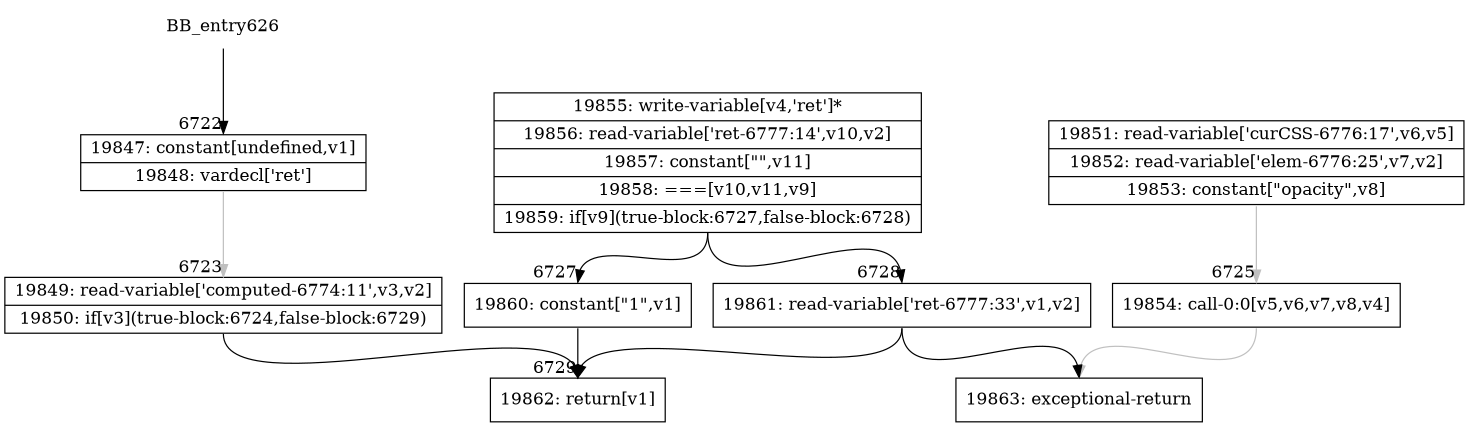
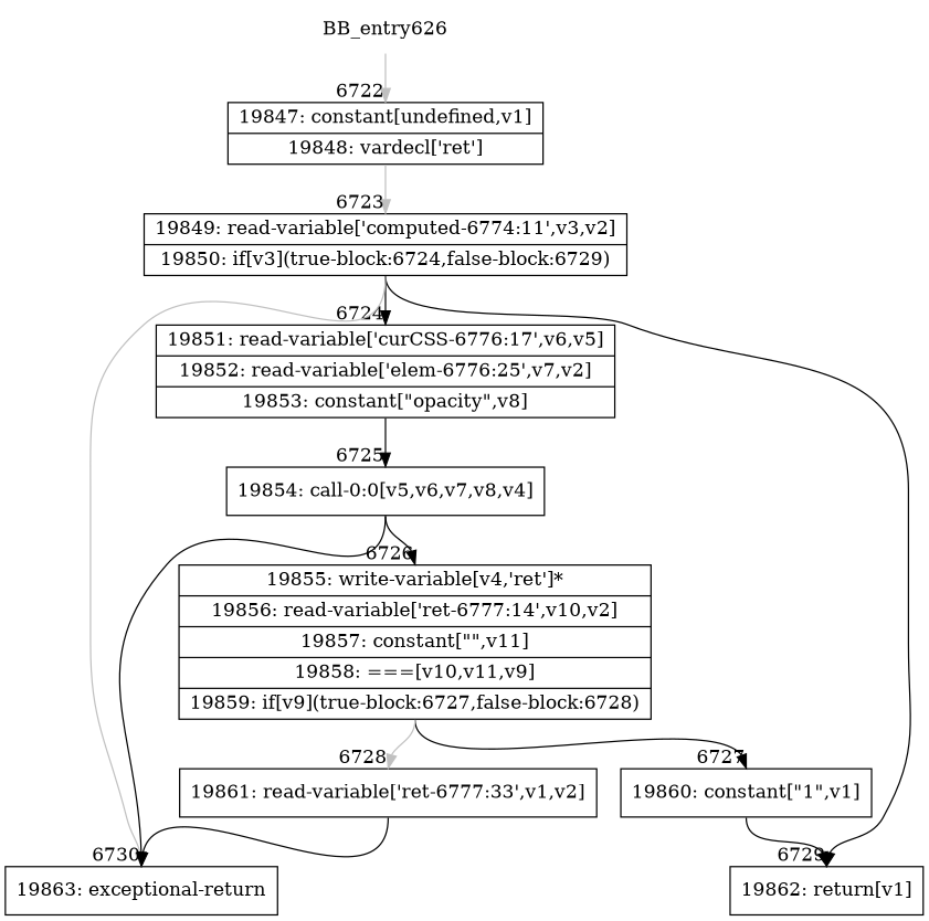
  digraph {
    rankdir=TD
    node [shape=record]
    edge [headport=n tailport=s]
    n1 [label=BB_entry626 shape=none]
    n2 [label="{19847: constant[undefined,v1]|19848: vardecl['ret']}"]
    n3 [label="{19849: read-variable['computed-6774:11',v3,v2]|19850: if[v3](true-block:6724,false-block:6729)}"]
    n4 [label="{19851: read-variable['curCSS-6776:17',v6,v5]|19852: read-variable['elem-6776:25',v7,v2]|19853: constant[\"opacity\",v8]}"]
    n5 [label="{19862: return[v1]}"]
    n6 [label="{19863: exceptional-return}"]
    n7 [label="{19854: call-0:0[v5,v6,v7,v8,v4]}"]
    n8 [label="{19855: write-variable[v4,'ret']*|19856: read-variable['ret-6777:14',v10,v2]|19857: constant[\"\",v11]|19858: ===[v10,v11,v9]|19859: if[v9](true-block:6727,false-block:6728)}"]
    n9 [label="{19860: constant[\"1\",v1]}"]
    n10 [label="{19861: read-variable['ret-6777:33',v1,v2]}"]
-   n1 -> n2 [headlabel="    6722"]
+   n1 -> n2 [headlabel="    6722" color=gray]
    n2 -> n3 [color=gray headlabel="      6723"]
+   n3 -> n4 [headlabel="      6724"]
    n3 -> n5 [headlabel="      6729"]
-   n4 -> n7 [headlabel="      6725" color=gray]
-   n7 -> n6 [color=gray]
+   n3 -> n6 [color=gray headlabel="      6730"]
+   n4 -> n7 [headlabel="      6725"]
+   n7 -> n6 [color=black]
+   n7 -> n8 [headlabel="      6726"]
    n8 -> n9 [headlabel="      6727"]
-   n8 -> n10 [headlabel="      6728"]
+   n8 -> n10 [headlabel="      6728" color=gray]
    n9 -> n5
-   n10 -> n5
    n10 -> n6 [color=black]
  }
